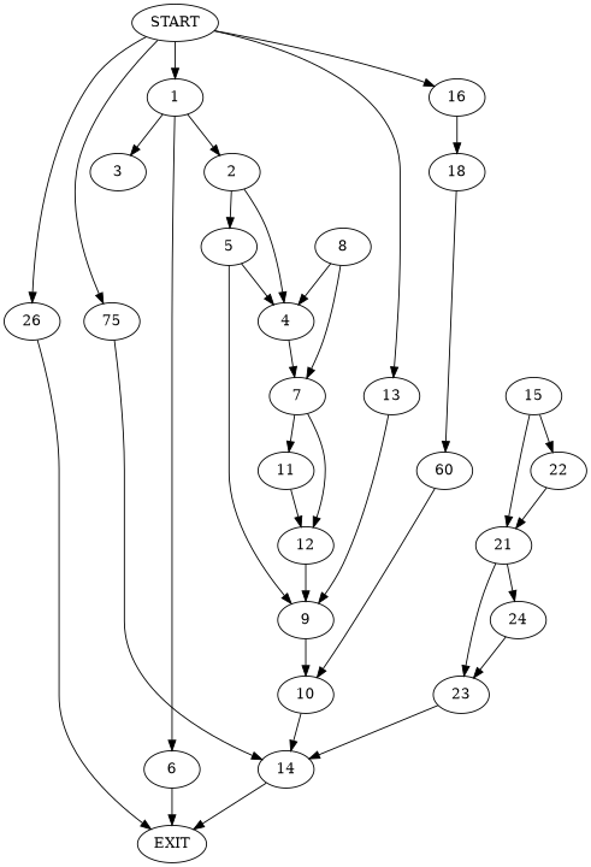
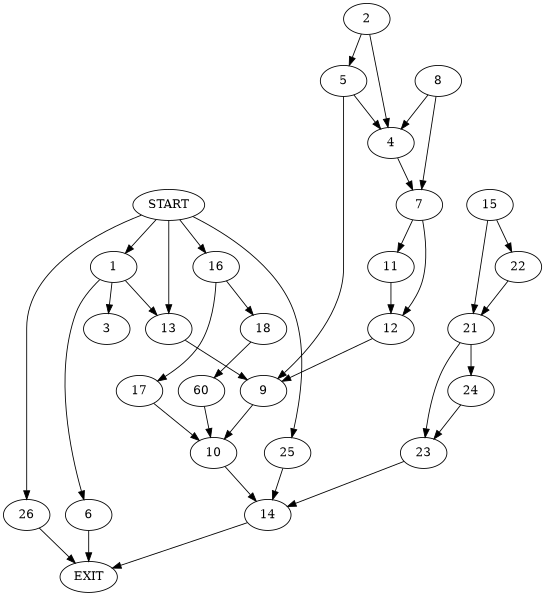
  digraph {
    n1 [label=START]
    1
    13
    16
-   25 [label=75]
+   25
    26
    2
    3
    6
    9
+   17
    18
    14
    n14 [label=EXIT]
    4
    5
    7
    11
    12
    8
    10
    15
    21
    22
    23
    24
    n27 [label=60]
    n1 -> 1
    n1 -> 13
    n1 -> 16
    n1 -> 25
    n1 -> 26
-   1 -> 2
+   1 -> 13
    1 -> 3
    1 -> 6
    13 -> 9
+   16 -> 17
    16 -> 18
    25 -> 14
    26 -> n14
    2 -> 4
    2 -> 5
    6 -> n14
    9 -> 10
+   17 -> 10
    18 -> n27
    14 -> n14
    4 -> 7
    5 -> 9
    5 -> 4
    7 -> 11
    7 -> 12
    11 -> 12
    12 -> 9
    8 -> 4
    8 -> 7
    10 -> 14
    15 -> 21
    15 -> 22
    21 -> 23
    21 -> 24
    22 -> 21
    23 -> 14
    24 -> 23
    n27 -> 10
  }
